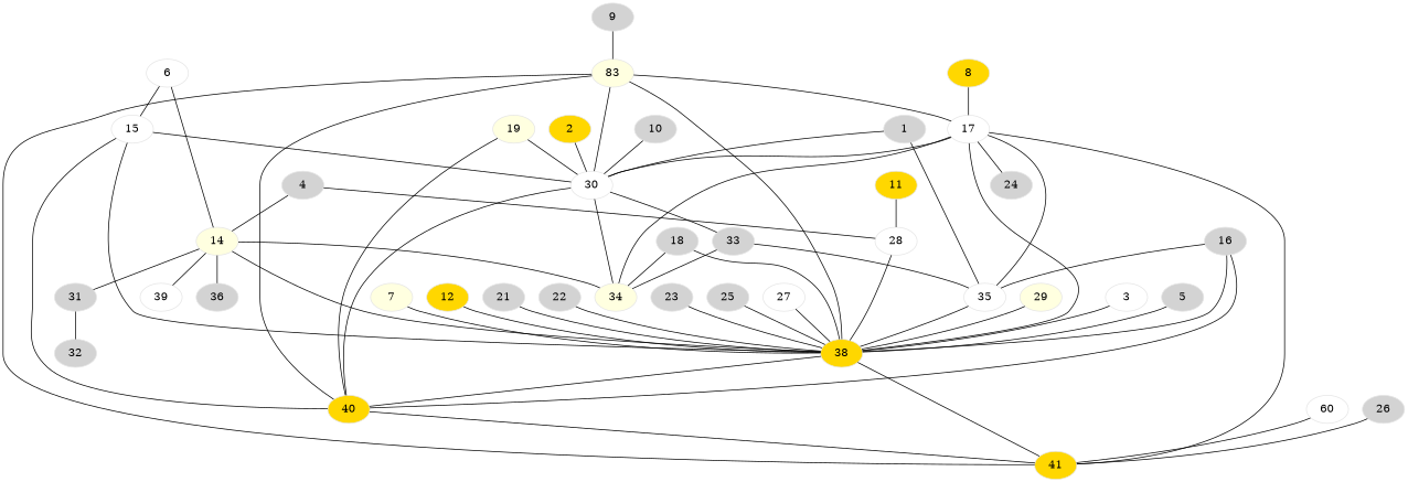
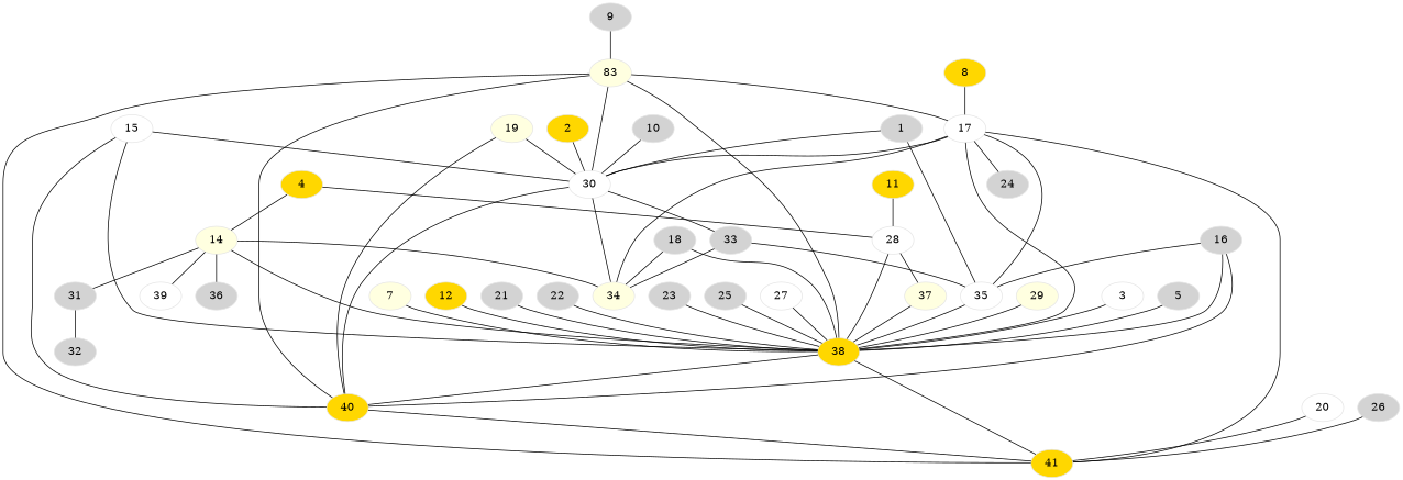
  graph {
    node [color=gray90 fillcolor=lightgrey style=filled]
    edge [weight=1.0]
    30 [fillcolor=white]
    1
    35 [fillcolor=white]
    40 [fillcolor=gold]
    34 [fillcolor=lightyellow]
    33
    38 [fillcolor=gold]
    2 [fillcolor=gold]
    3 [fillcolor=white]
    41 [fillcolor=gold]
    14 [fillcolor=lightyellow]
-   4
+   4 [fillcolor=gold]
    28 [fillcolor=white]
    31
    36
    39 [fillcolor=white]
+   37 [fillcolor=lightyellow]
    5
-   6 [fillcolor=white]
    15 [fillcolor=white]
    7 [fillcolor=lightyellow]
    8 [fillcolor=gold]
    17 [fillcolor=white]
    24
    n25 [fillcolor=lightyellow label=83]
    9
    10
    11 [fillcolor=gold]
    12 [fillcolor=gold]
    32
    16
    18
    19 [fillcolor=lightyellow]
-   20 [fillcolor=white label=60]
+   20 [fillcolor=white]
    21
    22
    23
    25
    26
    27 [fillcolor=white]
    29 [fillcolor=lightyellow]
    30 -- 40
    30 -- 34
    30 -- 33
    1 -- 30
    1 -- 35
    35 -- 38
    40 -- 41
    33 -- 35
    33 -- 34
    38 -- 40
    38 -- 41
    2 -- 30
    3 -- 38
    14 -- 34 [weight=2.0]
    14 -- 38
    14 -- 31
    14 -- 36 [weight=2.0]
    14 -- 39
    4 -- 14
    4 -- 28
    28 -- 38 [weight=2.0]
+   28 -- 37
    31 -- 32
+   37 -- 38
    5 -- 38
-   6 -- 14
-   6 -- 15
    15 -- 30
    15 -- 40
    15 -- 38
    7 -- 38
    8 -- 17
    17 -- 30
    17 -- 35
    17 -- 34
    17 -- 38
    17 -- 41
    17 -- 24
    n25 -- 30
    n25 -- 40
    n25 -- 38
    n25 -- 41
    n25 -- 17
    9 -- n25
    10 -- 30
    11 -- 28
    12 -- 38
    16 -- 35
    16 -- 40
    16 -- 38
    18 -- 34
    18 -- 38
    19 -- 30 [weight=2.0]
    19 -- 40
    20 -- 41
    21 -- 38
    22 -- 38
    23 -- 38
    25 -- 38
    26 -- 41
    27 -- 38
    29 -- 38
  }
